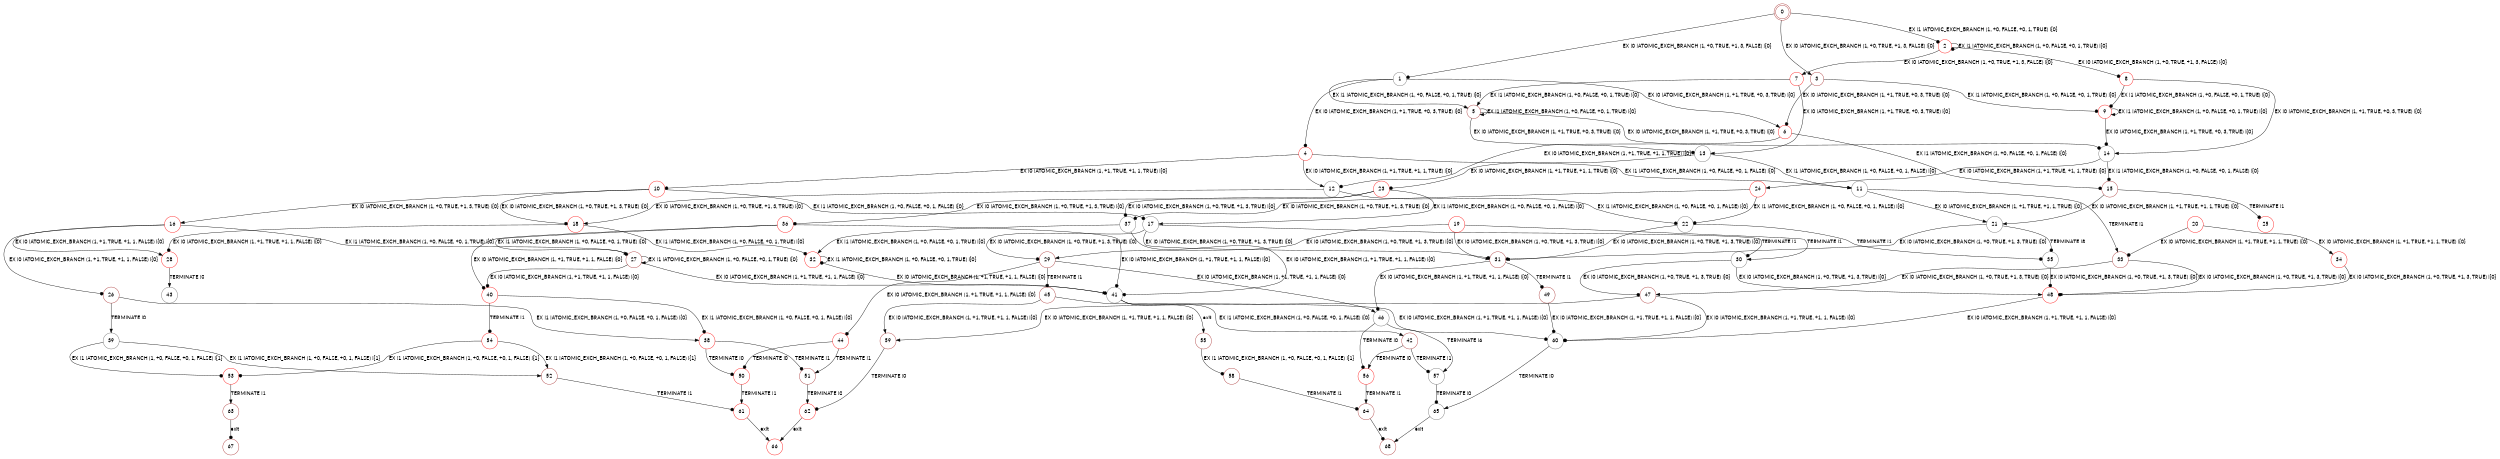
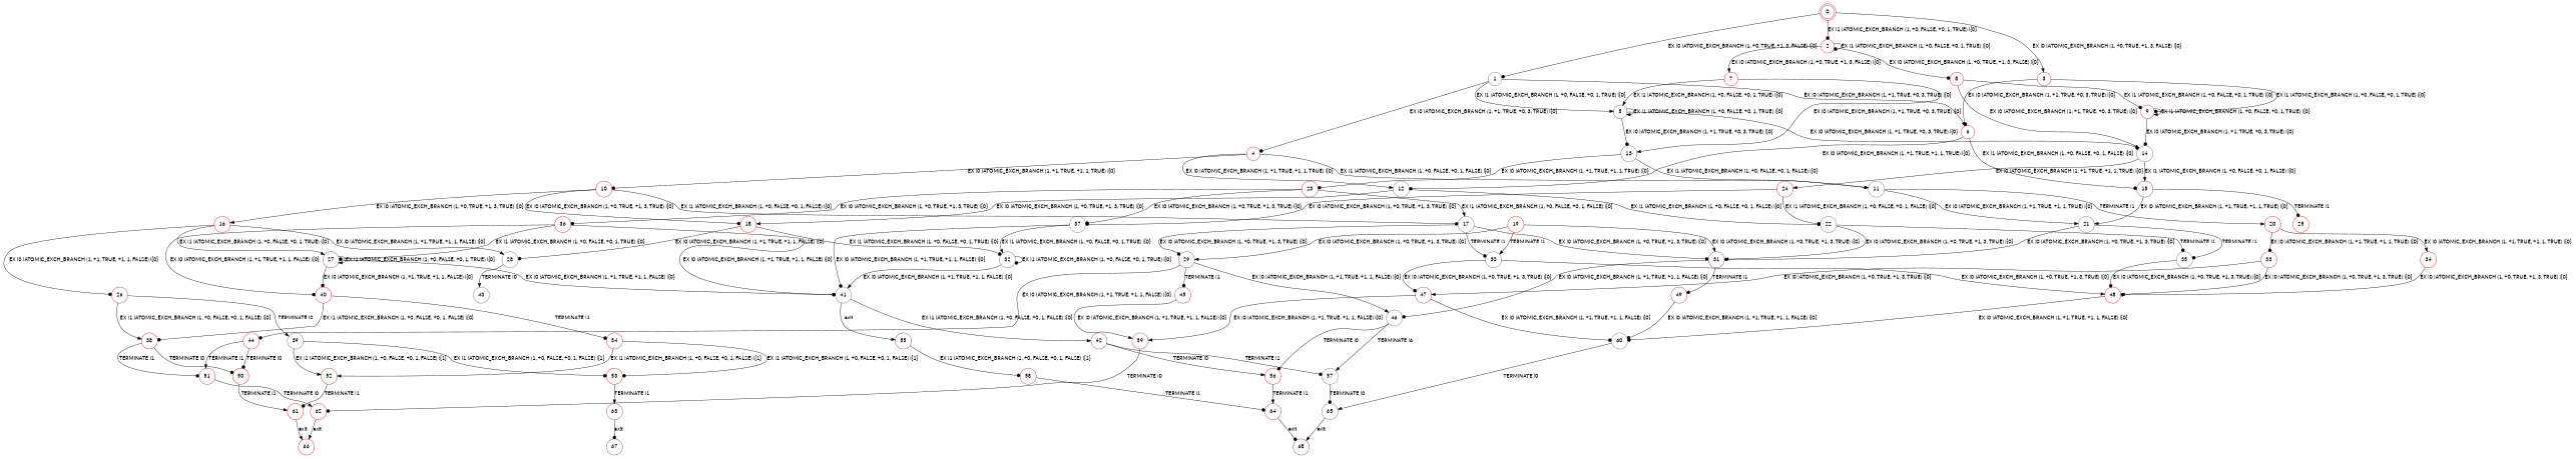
  digraph {
    fontname=Lato
    node [color=red fontname=Lato shape=circle]
    edge [arrowhead=dot fontname=Lato]
    0 [color=brown peripheries=2]
    1 [color=gray40]
    2
    3 [color=brown]
    4
    5 [color=brown]
    6
    7
    8
    9
    10
    11 [color=gray40]
    12 [color=gray40]
    13 [color=gray40]
    14 [color=gray40]
    15 [color=brown]
    16
    17 [color=gray40]
    18
    20
    21 [color=gray40]
    22 [color=gray40]
    23
    24
    25
    26 [color=brown]
    27 [color=brown]
-   28
+   28 [color=gray40]
    29 [color=brown]
    30 [color=gray40]
    31 [color=brown]
-   32
+   32 [color=gray40]
    19
    33 [color=brown]
    34
    35 [color=gray40]
    36
    37 [color=gray40]
    38
    39 [color=gray40]
    40
    41 [color=gray40]
    43 [color=gray40]
    44
    45 [color=brown]
    46 [color=gray40]
    47 [color=brown]
    48
    49 [color=brown]
    50
    51 [color=brown]
    52 [color=brown]
    53
    54
    42 [color=brown]
    55 [color=brown]
    56
    57 [color=gray40]
    59 [color=brown]
    60 [color=gray40]
    61
    62
    63 [color=brown]
    58 [color=brown]
    64 [color=brown]
    65 [color=gray40]
    66
    67 [color=brown]
    68 [color=brown]
    0 -> 1 [label="EX !0 !ATOMIC_EXCH_BRANCH (1, +0, TRUE, +1, 3, FALSE) !{0}"]
    0 -> 2 [label="EX !1 !ATOMIC_EXCH_BRANCH (1, +0, FALSE, +0, 1, TRUE) !{0}"]
    0 -> 3 [arrowhead=normal label="EX !0 !ATOMIC_EXCH_BRANCH (1, +0, TRUE, +1, 3, FALSE) !{0}"]
    1 -> 4 [label="EX !0 !ATOMIC_EXCH_BRANCH (1, +1, TRUE, +0, 3, TRUE) !{0}"]
    1 -> 5 [arrowhead=normal label="EX !1 !ATOMIC_EXCH_BRANCH (1, +0, FALSE, +0, 1, TRUE) !{0}"]
    1 -> 6 [arrowhead=normal label="EX !0 !ATOMIC_EXCH_BRANCH (1, +1, TRUE, +0, 3, TRUE) !{0}"]
    2 -> 2 [label="EX !1 !ATOMIC_EXCH_BRANCH (1, +0, FALSE, +0, 1, TRUE) !{0}"]
    2 -> 7 [arrowhead=normal label="EX !0 !ATOMIC_EXCH_BRANCH (1, +0, TRUE, +1, 3, FALSE) !{0}"]
    2 -> 8 [label="EX !0 !ATOMIC_EXCH_BRANCH (1, +0, TRUE, +1, 3, FALSE) !{0}"]
    3 -> 6 [label="EX !0 !ATOMIC_EXCH_BRANCH (1, +1, TRUE, +0, 3, TRUE) !{0}"]
    3 -> 9 [label="EX !1 !ATOMIC_EXCH_BRANCH (1, +0, FALSE, +0, 1, TRUE) !{0}"]
    4 -> 10 [label="EX !0 !ATOMIC_EXCH_BRANCH (1, +1, TRUE, +1, 1, TRUE) !{0}"]
    4 -> 11 [arrowhead=normal label="EX !1 !ATOMIC_EXCH_BRANCH (1, +0, FALSE, +0, 1, FALSE) !{0}"]
    4 -> 12 [arrowhead=normal label="EX !0 !ATOMIC_EXCH_BRANCH (1, +1, TRUE, +1, 1, TRUE) !{0}"]
    5 -> 5 [arrowhead=normal label="EX !1 !ATOMIC_EXCH_BRANCH (1, +0, FALSE, +0, 1, TRUE) !{0}"]
    5 -> 13 [label="EX !0 !ATOMIC_EXCH_BRANCH (1, +1, TRUE, +0, 3, TRUE) !{0}"]
    5 -> 14 [label="EX !0 !ATOMIC_EXCH_BRANCH (1, +1, TRUE, +0, 3, TRUE) !{0}"]
    6 -> 12 [label="EX !0 !ATOMIC_EXCH_BRANCH (1, +1, TRUE, +1, 1, TRUE) !{0}"]
    6 -> 15 [label="EX !1 !ATOMIC_EXCH_BRANCH (1, +0, FALSE, +0, 1, FALSE) !{0}"]
    7 -> 5 [arrowhead=normal label="EX !1 !ATOMIC_EXCH_BRANCH (1, +0, FALSE, +0, 1, TRUE) !{0}"]
    7 -> 13 [arrowhead=normal label="EX !0 !ATOMIC_EXCH_BRANCH (1, +1, TRUE, +0, 3, TRUE) !{0}"]
    8 -> 9 [label="EX !1 !ATOMIC_EXCH_BRANCH (1, +0, FALSE, +0, 1, TRUE) !{0}"]
    8 -> 14 [arrowhead=normal label="EX !0 !ATOMIC_EXCH_BRANCH (1, +1, TRUE, +0, 3, TRUE) !{0}"]
    9 -> 9 [arrowhead=normal label="EX !1 !ATOMIC_EXCH_BRANCH (1, +0, FALSE, +0, 1, TRUE) !{0}"]
    9 -> 14 [label="EX !0 !ATOMIC_EXCH_BRANCH (1, +1, TRUE, +0, 3, TRUE) !{0}"]
    10 -> 16 [arrowhead=normal label="EX !0 !ATOMIC_EXCH_BRANCH (1, +0, TRUE, +1, 3, TRUE) !{0}"]
    10 -> 17 [label="EX !1 !ATOMIC_EXCH_BRANCH (1, +0, FALSE, +0, 1, FALSE) !{0}"]
    10 -> 18 [label="EX !0 !ATOMIC_EXCH_BRANCH (1, +0, TRUE, +1, 3, TRUE) !{0}"]
-   11 -> 33 [arrowhead=normal label="TERMINATE !1"]
+   11 -> 20 [arrowhead=normal label="TERMINATE !1"]
    11 -> 21 [arrowhead=normal label="EX !0 !ATOMIC_EXCH_BRANCH (1, +1, TRUE, +1, 1, TRUE) !{0}"]
    12 -> 18 [arrowhead=normal label="EX !0 !ATOMIC_EXCH_BRANCH (1, +0, TRUE, +1, 3, TRUE) !{0}"]
    12 -> 22 [label="EX !1 !ATOMIC_EXCH_BRANCH (1, +0, FALSE, +0, 1, FALSE) !{0}"]
    13 -> 11 [arrowhead=normal label="EX !1 !ATOMIC_EXCH_BRANCH (1, +0, FALSE, +0, 1, FALSE) !{0}"]
    13 -> 23 [label="EX !0 !ATOMIC_EXCH_BRANCH (1, +1, TRUE, +1, 1, TRUE) !{0}"]
-   14 -> 15 [label="EX !1 !ATOMIC_EXCH_BRANCH (1, +0, FALSE, +0, 1, FALSE) !{0}"]
+   14 -> 15 [arrowhead=normal label="EX !1 !ATOMIC_EXCH_BRANCH (1, +0, FALSE, +0, 1, FALSE) !{0}"]
    14 -> 24 [arrowhead=normal label="EX !0 !ATOMIC_EXCH_BRANCH (1, +1, TRUE, +1, 1, TRUE) !{0}"]
    15 -> 21 [arrowhead=normal label="EX !0 !ATOMIC_EXCH_BRANCH (1, +1, TRUE, +1, 1, TRUE) !{0}"]
    15 -> 25 [label="TERMINATE !1"]
    16 -> 26 [label="EX !0 !ATOMIC_EXCH_BRANCH (1, +1, TRUE, +1, 1, FALSE) !{0}"]
    16 -> 27 [arrowhead=normal label="EX !1 !ATOMIC_EXCH_BRANCH (1, +0, FALSE, +0, 1, TRUE) !{0}"]
    16 -> 28 [arrowhead=normal label="EX !0 !ATOMIC_EXCH_BRANCH (1, +1, TRUE, +1, 1, FALSE) !{0}"]
    17 -> 29 [label="EX !0 !ATOMIC_EXCH_BRANCH (1, +0, TRUE, +1, 3, TRUE) !{0}"]
    17 -> 30 [label="TERMINATE !1"]
    17 -> 31 [label="EX !0 !ATOMIC_EXCH_BRANCH (1, +0, TRUE, +1, 3, TRUE) !{0}"]
    18 -> 28 [label="EX !0 !ATOMIC_EXCH_BRANCH (1, +1, TRUE, +1, 1, FALSE) !{0}"]
    18 -> 32 [label="EX !1 !ATOMIC_EXCH_BRANCH (1, +0, FALSE, +0, 1, TRUE) !{0}"]
    20 -> 33 [label="EX !0 !ATOMIC_EXCH_BRANCH (1, +1, TRUE, +1, 1, TRUE) !{0}"]
    20 -> 34 [arrowhead=normal label="EX !0 !ATOMIC_EXCH_BRANCH (1, +1, TRUE, +1, 1, TRUE) !{0}"]
    21 -> 31 [label="EX !0 !ATOMIC_EXCH_BRANCH (1, +0, TRUE, +1, 3, TRUE) !{0}"]
-   21 -> 35 [label="TERMINATE !8"]
+   21 -> 35 [label="TERMINATE !1"]
    22 -> 31 [arrowhead=normal label="EX !0 !ATOMIC_EXCH_BRANCH (1, +0, TRUE, +1, 3, TRUE) !{0}"]
    22 -> 35 [label="TERMINATE !1"]
    23 -> 17 [arrowhead=normal label="EX !1 !ATOMIC_EXCH_BRANCH (1, +0, FALSE, +0, 1, FALSE) !{0}"]
    23 -> 36 [label="EX !0 !ATOMIC_EXCH_BRANCH (1, +0, TRUE, +1, 3, TRUE) !{0}"]
    23 -> 37 [label="EX !0 !ATOMIC_EXCH_BRANCH (1, +0, TRUE, +1, 3, TRUE) !{0}"]
    24 -> 22 [label="EX !1 !ATOMIC_EXCH_BRANCH (1, +0, FALSE, +0, 1, FALSE) !{0}"]
    24 -> 37 [label="EX !0 !ATOMIC_EXCH_BRANCH (1, +0, TRUE, +1, 3, TRUE) !{0}"]
    26 -> 38 [arrowhead=normal label="EX !1 !ATOMIC_EXCH_BRANCH (1, +0, FALSE, +0, 1, FALSE) !{0}"]
    26 -> 39 [arrowhead=normal label="TERMINATE !0"]
    27 -> 27 [arrowhead=normal label="EX !1 !ATOMIC_EXCH_BRANCH (1, +0, FALSE, +0, 1, TRUE) !{0}"]
    27 -> 40 [label="EX !0 !ATOMIC_EXCH_BRANCH (1, +1, TRUE, +1, 1, FALSE) !{0}"]
    27 -> 41 [label="EX !0 !ATOMIC_EXCH_BRANCH (1, +1, TRUE, +1, 1, FALSE) !{0}"]
    28 -> 43 [arrowhead=normal label="TERMINATE !0"]
    29 -> 44 [label="EX !0 !ATOMIC_EXCH_BRANCH (1, +1, TRUE, +1, 1, FALSE) !{0}"]
    29 -> 45 [label="TERMINATE !1"]
    29 -> 46 [arrowhead=normal label="EX !0 !ATOMIC_EXCH_BRANCH (1, +1, TRUE, +1, 1, FALSE) !{0}"]
    30 -> 47 [label="EX !0 !ATOMIC_EXCH_BRANCH (1, +0, TRUE, +1, 3, TRUE) !{0}"]
    30 -> 48 [arrowhead=normal label="EX !0 !ATOMIC_EXCH_BRANCH (1, +0, TRUE, +1, 3, TRUE) !{0}"]
    31 -> 46 [label="EX !0 !ATOMIC_EXCH_BRANCH (1, +1, TRUE, +1, 1, FALSE) !{0}"]
    31 -> 49 [label="TERMINATE !1"]
    32 -> 32 [label="EX !1 !ATOMIC_EXCH_BRANCH (1, +0, FALSE, +0, 1, TRUE) !{0}"]
    32 -> 41 [arrowhead=normal label="EX !0 !ATOMIC_EXCH_BRANCH (1, +1, TRUE, +1, 1, FALSE) !{0}"]
    19 -> 29 [arrowhead=normal label="EX !0 !ATOMIC_EXCH_BRANCH (1, +0, TRUE, +1, 3, TRUE) !{0}"]
    19 -> 30 [arrowhead=normal label="TERMINATE !1"]
    19 -> 31 [arrowhead=normal label="EX !0 !ATOMIC_EXCH_BRANCH (1, +0, TRUE, +1, 3, TRUE) !{0}"]
    33 -> 47 [arrowhead=normal label="EX !0 !ATOMIC_EXCH_BRANCH (1, +0, TRUE, +1, 3, TRUE) !{0}"]
    33 -> 48 [arrowhead=normal label="EX !0 !ATOMIC_EXCH_BRANCH (1, +0, TRUE, +1, 3, TRUE) !{0}"]
    34 -> 48 [label="EX !0 !ATOMIC_EXCH_BRANCH (1, +0, TRUE, +1, 3, TRUE) !{0}"]
    35 -> 48 [label="EX !0 !ATOMIC_EXCH_BRANCH (1, +0, TRUE, +1, 3, TRUE) !{0}"]
    36 -> 27 [label="EX !1 !ATOMIC_EXCH_BRANCH (1, +0, FALSE, +0, 1, TRUE) !{0}"]
    36 -> 40 [label="EX !0 !ATOMIC_EXCH_BRANCH (1, +1, TRUE, +1, 1, FALSE) !{0}"]
    36 -> 41 [label="EX !0 !ATOMIC_EXCH_BRANCH (1, +1, TRUE, +1, 1, FALSE) !{0}"]
    37 -> 32 [arrowhead=normal label="EX !1 !ATOMIC_EXCH_BRANCH (1, +0, FALSE, +0, 1, TRUE) !{0}"]
    37 -> 41 [label="EX !0 !ATOMIC_EXCH_BRANCH (1, +1, TRUE, +1, 1, FALSE) !{0}"]
    38 -> 50 [label="TERMINATE !0"]
    38 -> 51 [label="TERMINATE !1"]
    39 -> 52 [arrowhead=normal label="EX !1 !ATOMIC_EXCH_BRANCH (1, +0, FALSE, +0, 1, FALSE) !{1}"]
    39 -> 53 [label="EX !1 !ATOMIC_EXCH_BRANCH (1, +0, FALSE, +0, 1, FALSE) !{1}"]
    40 -> 38 [label="EX !1 !ATOMIC_EXCH_BRANCH (1, +0, FALSE, +0, 1, FALSE) !{0}"]
    40 -> 54 [label="TERMINATE !1"]
    41 -> 42 [arrowhead=normal label="EX !1 !ATOMIC_EXCH_BRANCH (1, +0, FALSE, +0, 1, FALSE) !{0}"]
    41 -> 55 [arrowhead=normal label=exit]
    44 -> 50 [label="TERMINATE !0"]
    44 -> 51 [arrowhead=normal label="TERMINATE !1"]
    45 -> 59 [arrowhead=normal label="EX !0 !ATOMIC_EXCH_BRANCH (1, +1, TRUE, +1, 1, FALSE) !{0}"]
-   45 -> 60 [label="EX !0 !ATOMIC_EXCH_BRANCH (1, +1, TRUE, +1, 1, FALSE) !{0}"]
    46 -> 56 [label="TERMINATE !0"]
    46 -> 57 [arrowhead=normal label="TERMINATE !6"]
    47 -> 59 [arrowhead=normal label="EX !0 !ATOMIC_EXCH_BRANCH (1, +1, TRUE, +1, 1, FALSE) !{0}"]
    47 -> 60 [label="EX !0 !ATOMIC_EXCH_BRANCH (1, +1, TRUE, +1, 1, FALSE) !{0}"]
    48 -> 60 [label="EX !0 !ATOMIC_EXCH_BRANCH (1, +1, TRUE, +1, 1, FALSE) !{0}"]
    49 -> 60 [label="EX !0 !ATOMIC_EXCH_BRANCH (1, +1, TRUE, +1, 1, FALSE) !{0}"]
    50 -> 61 [arrowhead=normal label="TERMINATE !1"]
    51 -> 62 [arrowhead=normal label="TERMINATE !0"]
    52 -> 61 [label="TERMINATE !1"]
    53 -> 63 [arrowhead=normal label="TERMINATE !1"]
    54 -> 52 [arrowhead=normal label="EX !1 !ATOMIC_EXCH_BRANCH (1, +0, FALSE, +0, 1, FALSE) !{1}"]
    54 -> 53 [label="EX !1 !ATOMIC_EXCH_BRANCH (1, +0, FALSE, +0, 1, FALSE) !{1}"]
    42 -> 56 [arrowhead=normal label="TERMINATE !0"]
    42 -> 57 [label="TERMINATE !1"]
    55 -> 58 [label="EX !1 !ATOMIC_EXCH_BRANCH (1, +0, FALSE, +0, 1, FALSE) !{1}"]
    56 -> 64 [arrowhead=normal label="TERMINATE !1"]
    57 -> 65 [label="TERMINATE !0"]
    59 -> 62 [label="TERMINATE !0"]
    60 -> 65 [arrowhead=normal label="TERMINATE !0"]
    61 -> 66 [arrowhead=normal label=exit]
    62 -> 66 [arrowhead=normal label=exit]
    63 -> 67 [label=exit]
    58 -> 64 [label="TERMINATE !1"]
    64 -> 68 [label=exit]
    65 -> 68 [arrowhead=normal label=exit]
  }
